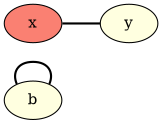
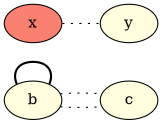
  graph {
    rankdir=LR
    node [fillcolor=lightyellow style=filled]
    edge [style=bold]
    b
+   c
    x [fillcolor=salmon]
    y
    b -- b
-   x -- y [w=1701411834604692317319223372036854775807.1]
+   b -- c [style=dotted]
+   b -- c [style=dotted]
+   x -- y [style=dotted w=1701411834604692317319223372036854775807.1]
  }
